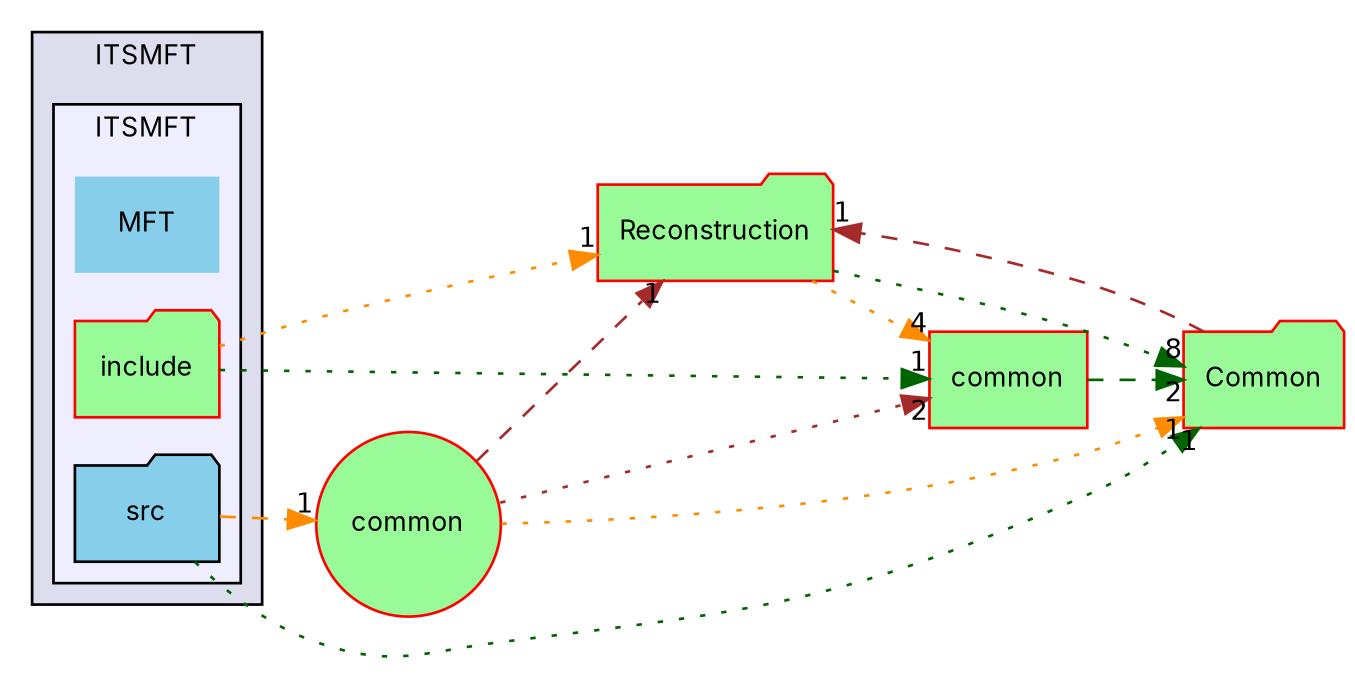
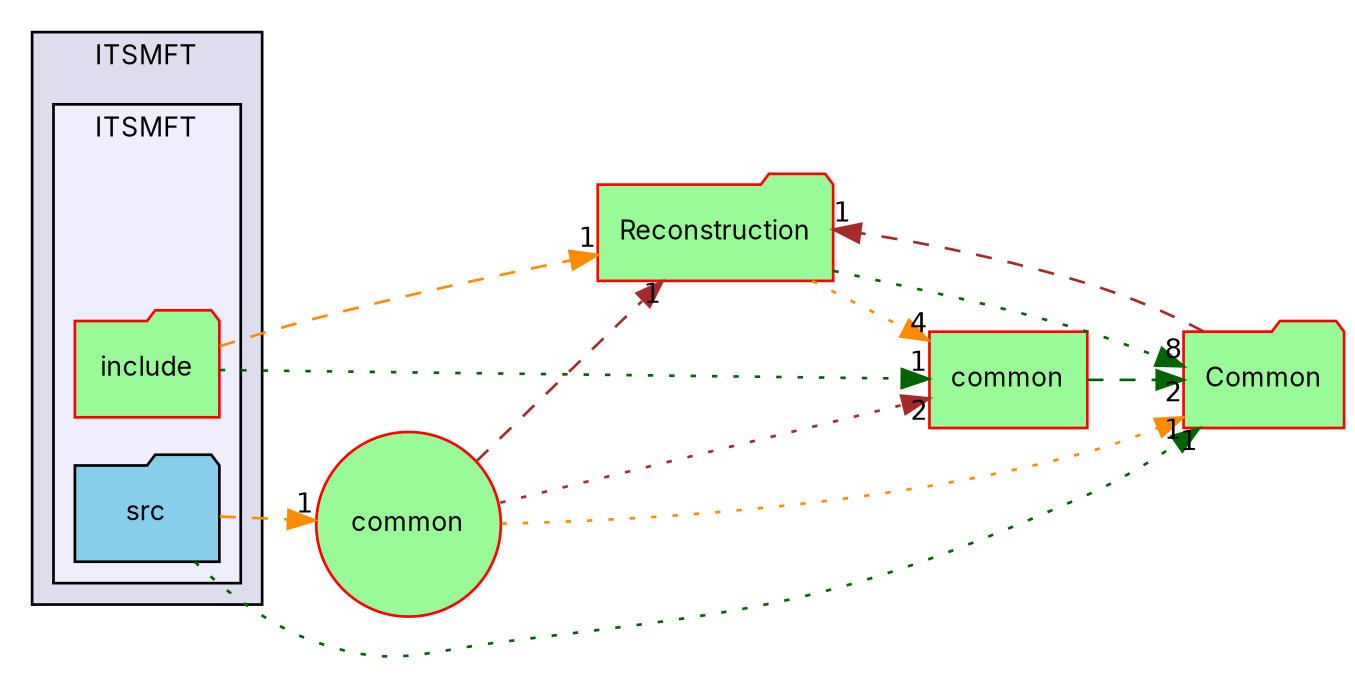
  digraph {
    compound=true
    fontname=Inter
    rankdir=LR
    node [fillcolor=palegreen fontname=Inter fontsize=10 shape=folder style=filled color=red]
    edge [color=darkorange fontname=Inter headlabel=1 labeldistance=1.5 labelfontname=Helvetica labelfontsize=10 style=dotted]
-   n1 [fillcolor=skyblue label=MFT shape=plaintext color=""]
    n2 [label=include]
    n3 [color=black fillcolor=skyblue label=src]
    n4 [label=Reconstruction]
    n5 [label=common shape=box]
    n6 [label=Common]
    n7 [label=common shape=circle]
    subgraph cluster_1 {
      bgcolor="#ddddee"
      fontsize=10
      label=ITSMFT
      pencolor=black
      subgraph cluster_2 {
        bgcolor="#eeeeff"
        fontsize=10
        label=ITSMFT
        pencolor=black
-       n1
        n2
        n3
      }
    }
-   n2 -> n4
+   n2 -> n4 [style=dashed]
    n2 -> n5 [color=darkgreen]
    n3 -> n6 [color=darkgreen]
    n3 -> n7 [style=dashed]
    n4 -> n5 [headlabel=4]
    n4 -> n6 [color=darkgreen headlabel=8]
    n5 -> n6 [color=darkgreen headlabel=2 style=dashed]
    n6 -> n4 [color=brown style=dashed]
    n7 -> n4 [color=brown style=dashed]
    n7 -> n5 [color=brown headlabel=2]
    n7 -> n6
  }
